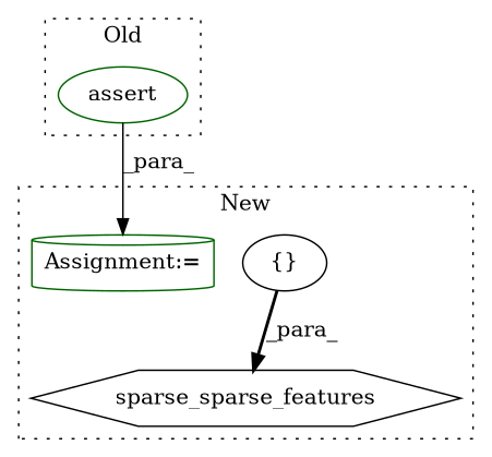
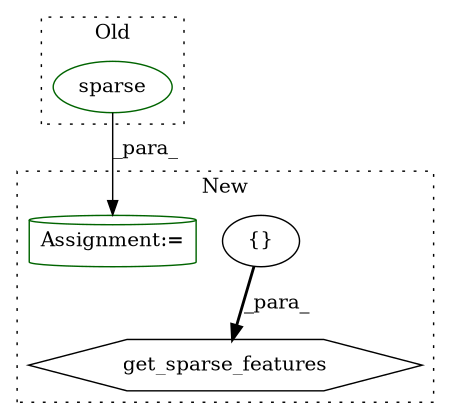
  digraph {
    node [color=black shape=ellipse]
-   n1 [a=32 l="20,1" label=sparse_sparse_features s="9639,9675" shape=hexagon]
+   n1 [a=32 l="20,1" label=get_sparse_features s="9639,9675" shape=hexagon]
    n2 [a=4 l=2 label="{}" s=9673]
    n3 [a=7 color=darkgreen l=1 label="Assignment:=" s=9624 shape=cylinder]
-   n4 [a=6 color=darkgreen l=7 label=assert s=9271]
+   n4 [a=6 color=darkgreen l=7 label=sparse s=9271]
    subgraph cluster_1 {
      label=New
      style=dotted
      n1
      n2
      n3
    }
    subgraph cluster_2 {
      label=Old
      style=dotted
      n4
    }
    n2 -> n1 [label=_para_ style=bold]
    n4 -> n3 [label=_para_ style=solid]
  }
